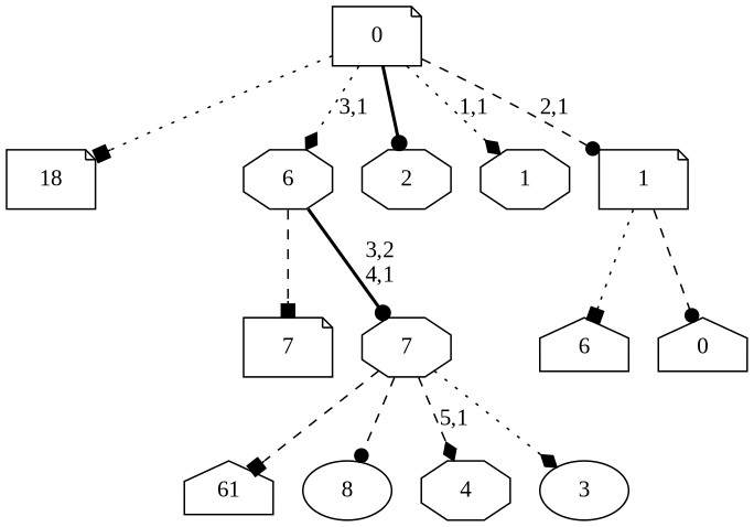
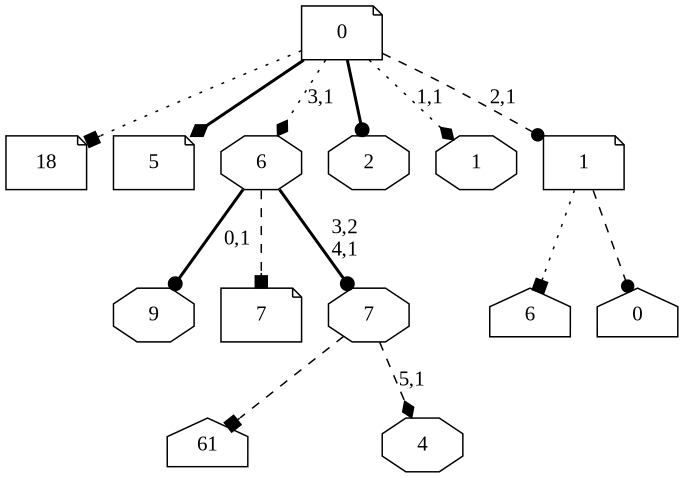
  digraph {
    fontname="Liberation Serif"
    node [fontname="Liberation Serif" shape=octagon]
    edge [arrowhead=dot fontname="Liberation Serif" style=dashed]
    n1 [label=61 shape=house]
    n2 [label=18 shape=note]
-   n4 [label=8 shape=ellipse]
+   n3 [label=9]
    n5 [label=7 shape=note]
    n6 [label=6 shape=house]
+   n7 [label=5 shape=note]
    n8 [label=4]
-   n9 [label=3 shape=ellipse]
    7
    6
    n12 [label=2]
    n13 [label=1]
    n14 [label=0 shape=house]
    1 [shape=note]
    0 [shape=note]
    7 -> n1 [arrowhead=box]
-   7 -> n4
    7 -> n8 [arrowhead=diamond label="5,1"]
-   7 -> n9 [arrowhead=diamond style=dotted]
+   6 -> n3 [label="0,1" style=bold]
    6 -> n5 [arrowhead=box]
    6 -> 7 [label="3,2\n4,1" style=bold]
    1 -> n6 [arrowhead=box style=dotted]
    1 -> n14
    0 -> n2 [arrowhead=box style=dotted]
+   0 -> n7 [arrowhead=diamond style=bold]
    0 -> 6 [arrowhead=diamond label="3,1" style=dotted]
    0 -> n12 [style=bold]
    0 -> n13 [arrowhead=diamond label="1,1" style=dotted]
    0 -> 1 [label="2,1"]
  }
